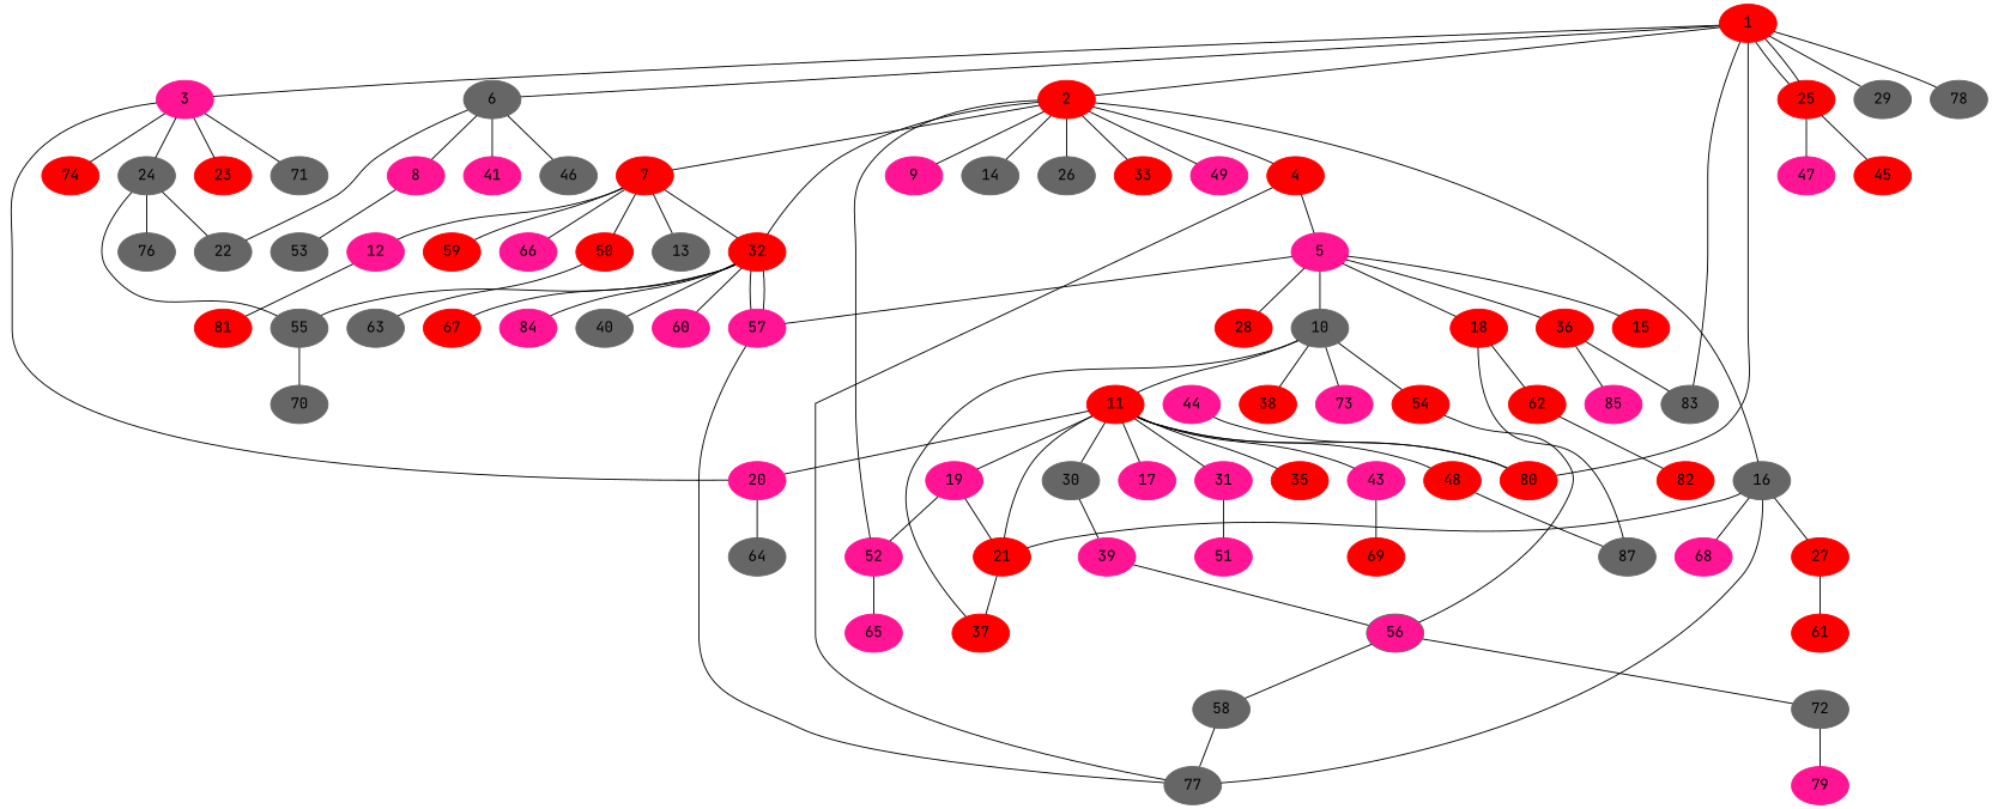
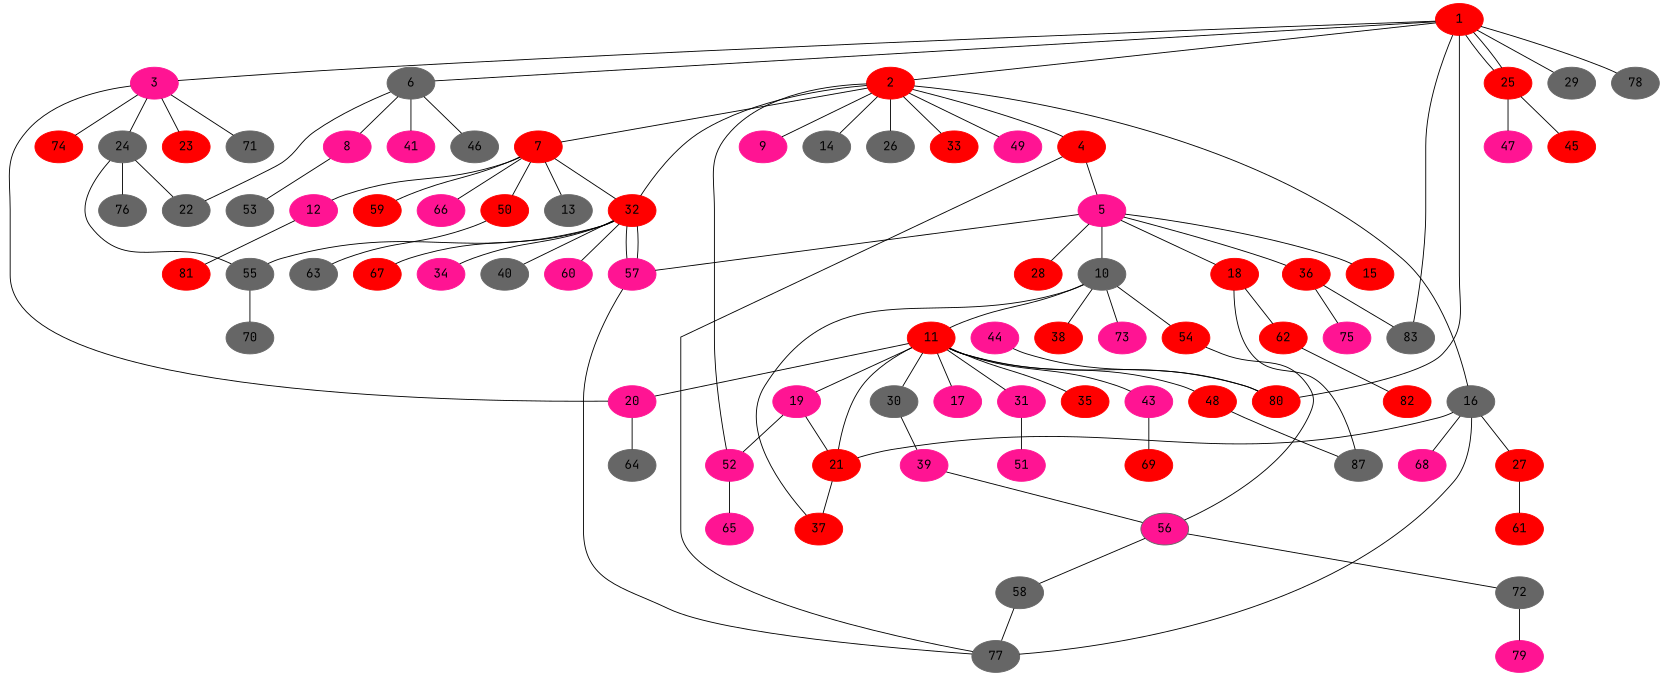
  graph {
    fontname="JetBrains Mono"
    node [color=red fontname="JetBrains Mono" style=filled]
    edge [fontname="JetBrains Mono"]
    1
    2
    3 [color=deeppink]
    6 [color=gray40]
    25
    29 [color=gray40]
    78 [color=gray40]
    80
    83 [color=gray40]
    4
    7
    9 [color=deeppink]
    14 [color=gray40]
    16 [color=gray40]
    26 [color=gray40]
    32
    33
    49 [color=deeppink]
    52 [color=deeppink]
    20 [color=deeppink]
    23
    24 [color=gray40]
    71 [color=gray40]
    74
    8 [color=deeppink]
    22 [color=gray40]
    41 [color=deeppink]
    46 [color=gray40]
    45
    47 [color=deeppink]
    5 [color=deeppink]
    77 [color=gray40]
    12 [color=deeppink]
    13 [color=gray40]
    50
    59
    66 [color=deeppink]
    21
    27
    68 [color=deeppink]
    57 [color=deeppink]
    55 [color=gray40]
-   34 [color=deeppink label=84]
+   34 [color=deeppink]
    40 [color=gray40]
    60 [color=deeppink]
    67
    65 [color=deeppink]
    64 [color=gray40]
    76 [color=gray40]
    10 [color=gray40]
    15
    18
    28
    36
    11
    37
    38
    54
    73 [color=deeppink]
    62
    n61 [color=gray40 label=87]
-   75 [color=deeppink label=85]
+   75 [color=deeppink]
    53 [color=gray40]
    81
    63 [color=gray40]
    17 [color=deeppink]
    19 [color=deeppink]
    30 [color=gray40]
    31 [color=deeppink]
    35
    43 [color=deeppink]
    48
    56 [color=gray40 fillcolor=deeppink]
    39 [color=deeppink]
    51 [color=deeppink]
    69
    61
    82
    44 [color=deeppink]
    70 [color=gray40]
    58 [color=gray40]
    72 [color=gray40]
    79 [color=deeppink]
    1 -- 2
    1 -- 3
    1 -- 6
    1 -- 25
    1 -- 25
    1 -- 29
    1 -- 78
    1 -- 80
    1 -- 83
    2 -- 4
    2 -- 7
    2 -- 9
    2 -- 14
    2 -- 16
    2 -- 26
    2 -- 32
    2 -- 33
    2 -- 49
    2 -- 52
    3 -- 20
    3 -- 23
    3 -- 24
    3 -- 71
    3 -- 74
    6 -- 8
    6 -- 22
    6 -- 41
    6 -- 46
    25 -- 45
    25 -- 47
    4 -- 5
    4 -- 77
    7 -- 32
    7 -- 12
    7 -- 13
    7 -- 50
    7 -- 59
    7 -- 66
    16 -- 77
    16 -- 21
    16 -- 27
    16 -- 68
    32 -- 57
    32 -- 57
    32 -- 55
    32 -- 34
    32 -- 40
    32 -- 60
    32 -- 67
    52 -- 65
    20 -- 64
    24 -- 22
    24 -- 55
    24 -- 76
    8 -- 53
    5 -- 57
    5 -- 10
    5 -- 15
    5 -- 18
    5 -- 28
    5 -- 36
    12 -- 81
    50 -- 63
    21 -- 37
    27 -- 61
    57 -- 77
    55 -- 70
    10 -- 11
    10 -- 37
    10 -- 38
    10 -- 54
    10 -- 73
    18 -- 62
    18 -- n61
    36 -- 83
    36 -- 75
    11 -- 80
    11 -- 20
    11 -- 21
    11 -- 17
    11 -- 19
    11 -- 30
    11 -- 31
    11 -- 35
    11 -- 43
    11 -- 48
    54 -- 56
    62 -- 82
    19 -- 52
    19 -- 21
    30 -- 39
    31 -- 51
    43 -- 69
    48 -- n61
    56 -- 58
    56 -- 72
    39 -- 56
    44 -- 80
    58 -- 77
    72 -- 79
  }
